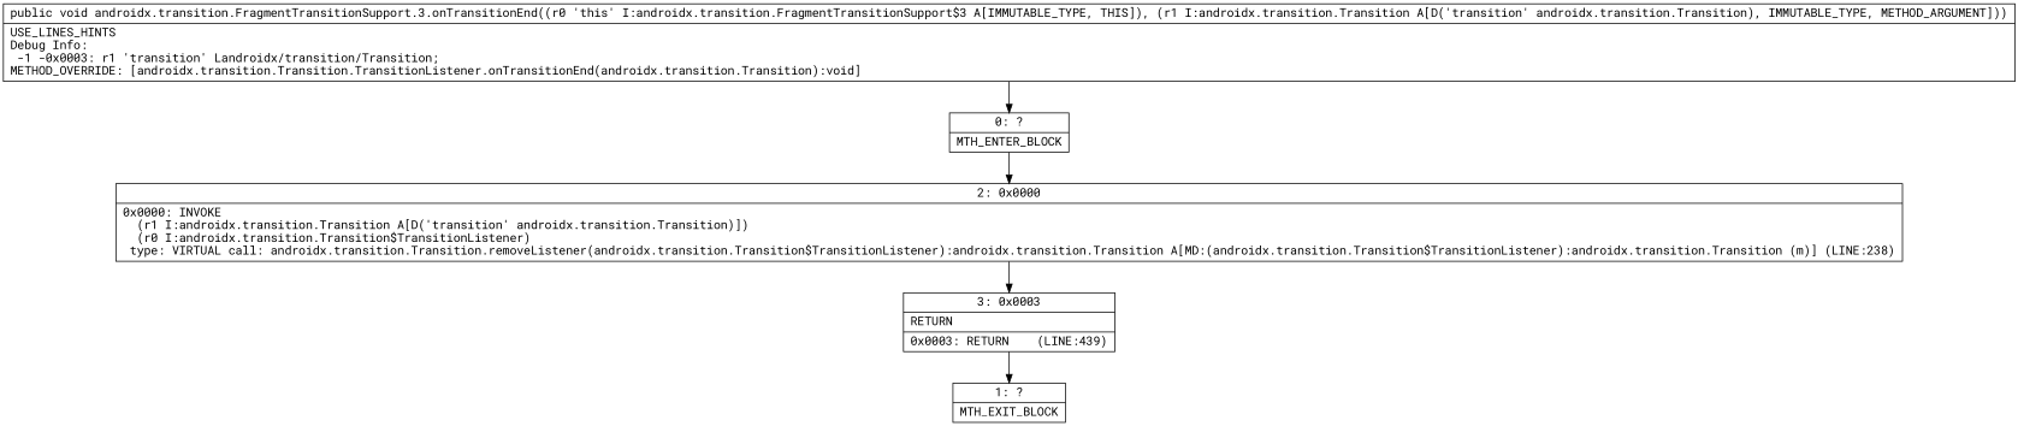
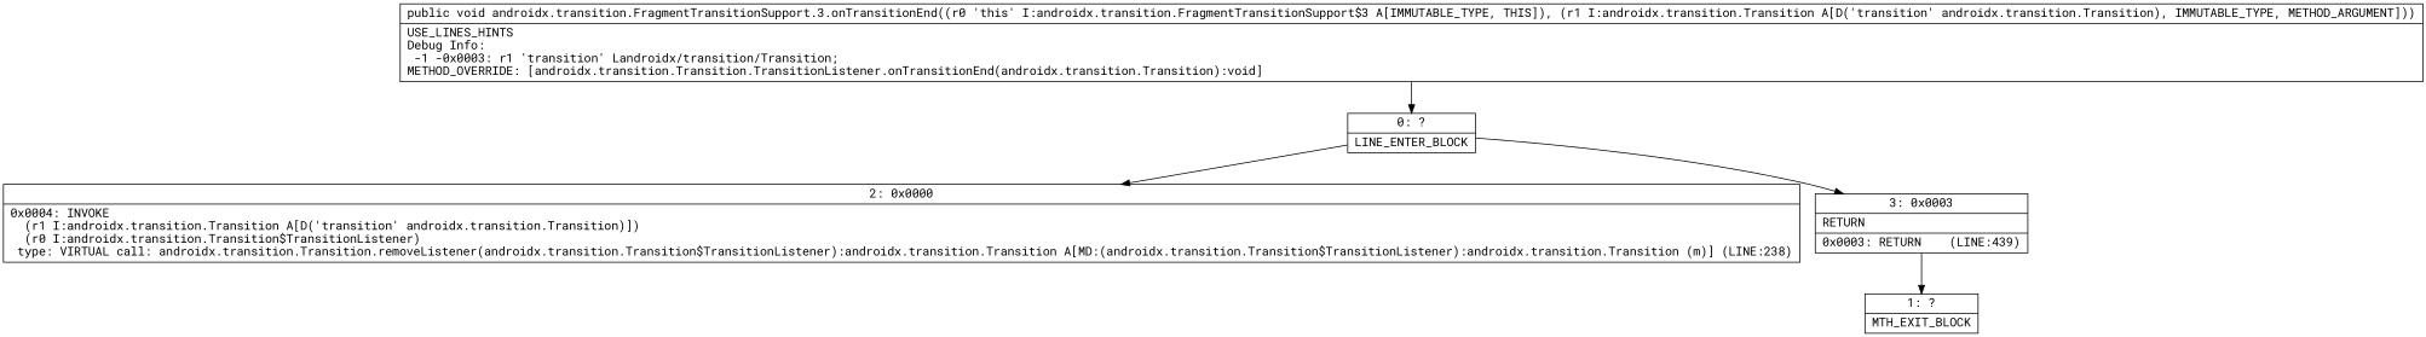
  digraph {
    fontname="Roboto Mono"
    node [fontname="Roboto Mono" shape=record]
    edge [fontname="Roboto Mono"]
-   n1 [label="{0\:\ ?|MTH_ENTER_BLOCK\l}"]
-   n2 [label="{2\:\ 0x0000|0x0000: INVOKE  \l  (r1 I:androidx.transition.Transition A[D('transition' androidx.transition.Transition)])\l  (r0 I:androidx.transition.Transition$TransitionListener)\l type: VIRTUAL call: androidx.transition.Transition.removeListener(androidx.transition.Transition$TransitionListener):androidx.transition.Transition A[MD:(androidx.transition.Transition$TransitionListener):androidx.transition.Transition (m)] (LINE:238)\l}"]
+   n1 [label="{0\:\ ?|LINE_ENTER_BLOCK\l}"]
+   n2 [label="{2\:\ 0x0000|0x0004: INVOKE  \l  (r1 I:androidx.transition.Transition A[D('transition' androidx.transition.Transition)])\l  (r0 I:androidx.transition.Transition$TransitionListener)\l type: VIRTUAL call: androidx.transition.Transition.removeListener(androidx.transition.Transition$TransitionListener):androidx.transition.Transition A[MD:(androidx.transition.Transition$TransitionListener):androidx.transition.Transition (m)] (LINE:238)\l}"]
    n3 [label="{3\:\ 0x0003|RETURN\l|0x0003: RETURN    (LINE:439)\l}"]
    n4 [label="{1\:\ ?|MTH_EXIT_BLOCK\l}"]
    n5 [label="{public void androidx.transition.FragmentTransitionSupport.3.onTransitionEnd((r0 'this' I:androidx.transition.FragmentTransitionSupport$3 A[IMMUTABLE_TYPE, THIS]), (r1 I:androidx.transition.Transition A[D('transition' androidx.transition.Transition), IMMUTABLE_TYPE, METHOD_ARGUMENT]))  | USE_LINES_HINTS\lDebug Info:\l  \-1 \-0x0003: r1 'transition' Landroidx\/transition\/Transition;\lMETHOD_OVERRIDE: [androidx.transition.Transition.TransitionListener.onTransitionEnd(androidx.transition.Transition):void]\l}"]
    n1 -> n2
-   n2 -> n3
+   n1 -> n3
    n3 -> n4
    n5 -> n1
  }
